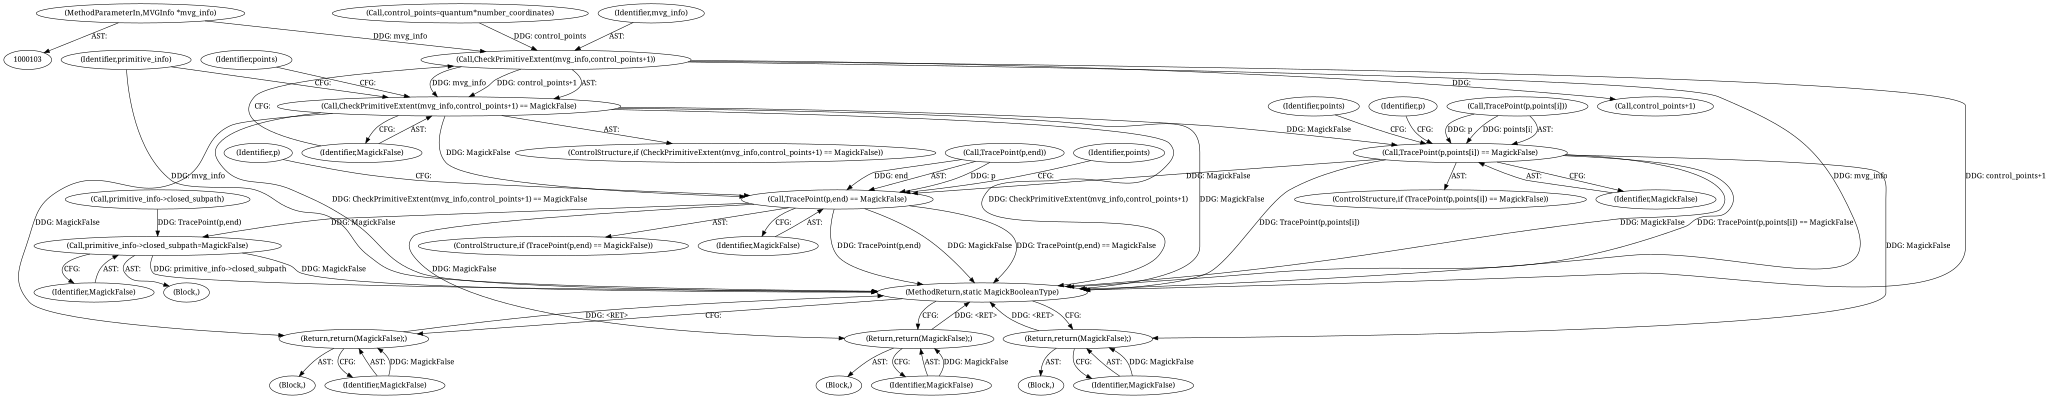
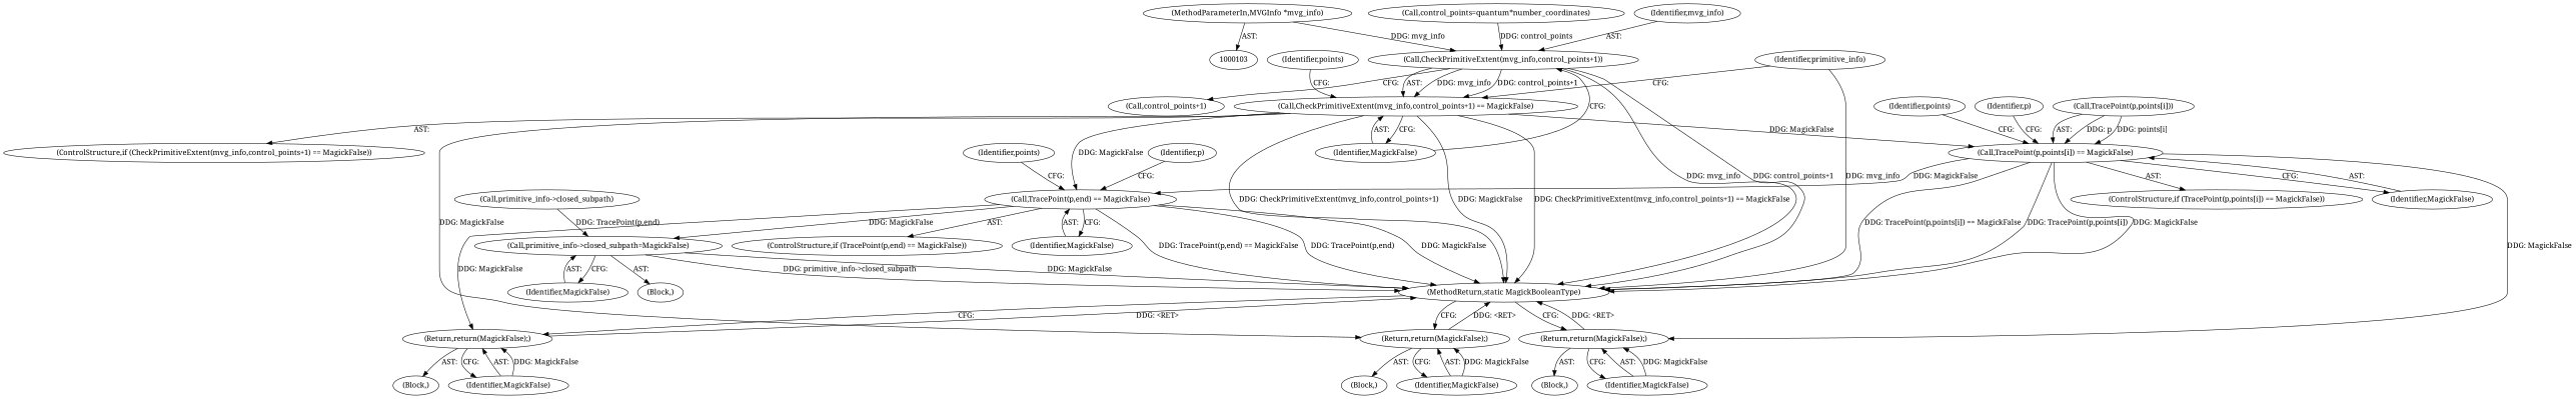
  digraph {
    fontname="Noto Serif"
    node [fontname="Noto Serif"]
    edge [fontname="Noto Serif"]
    n1 [label="(MethodParameterIn,MVGInfo *mvg_info)"]
    n2 [label="(Call,CheckPrimitiveExtent(mvg_info,control_points+1))"]
    1000103
    n4 [label="(MethodReturn,static MagickBooleanType)"]
    n5 [label="(Call,CheckPrimitiveExtent(mvg_info,control_points+1) == MagickFalse)"]
    n6 [label="(Call,control_points+1)"]
    n7 [label="(Return,return(MagickFalse);)"]
    n8 [label="(Return,return(MagickFalse);)"]
    n9 [label="(Return,return(MagickFalse);)"]
    n10 [label="(Call,TracePoint(p,points[i]) == MagickFalse)"]
    n11 [label="(Call,TracePoint(p,end) == MagickFalse)"]
    n12 [label="(Identifier,MagickFalse)"]
    n13 [label="(ControlStructure,if (CheckPrimitiveExtent(mvg_info,control_points+1) == MagickFalse))"]
    n14 [label="(Block,)"]
    n15 [label="(Identifier,MagickFalse)"]
    n16 [label="(ControlStructure,if (TracePoint(p,points[i]) == MagickFalse))"]
    n17 [label="(Identifier,MagickFalse)"]
    n18 [label="(Call,primitive_info->closed_subpath=MagickFalse)"]
    n19 [label="(ControlStructure,if (TracePoint(p,end) == MagickFalse))"]
    n20 [label="(Identifier,MagickFalse)"]
    n21 [label="(Block,)"]
    n22 [label="(Identifier,MagickFalse)"]
    n23 [label="(Block,)"]
    n24 [label="(Identifier,MagickFalse)"]
    n25 [label="(Block,)"]
    n26 [label="(Identifier,MagickFalse)"]
    n27 [label="(Call,control_points=quantum*number_coordinates)"]
    n28 [label="(Identifier,p)"]
-   n29 [label="(Call,TracePoint(p,end))"]
    n30 [label="(Call,TracePoint(p,points[i]))"]
    n31 [label="(Identifier,points)"]
    n32 [label="(Identifier,mvg_info)"]
    n33 [label="(Call,primitive_info->closed_subpath)"]
    n34 [label="(Identifier,points)"]
    n35 [label="(Identifier,primitive_info)"]
    n36 [label="(Identifier,p)"]
    n37 [label="(Identifier,points)"]
    n1 -> n2 [label="DDG: mvg_info"]
    n1 -> 1000103 [label="AST: "]
    n2 -> n4 [label="DDG: mvg_info"]
    n2 -> n4 [label="DDG: control_points+1"]
    n2 -> n5 [label="AST: "]
    n2 -> n5 [label="DDG: mvg_info"]
    n2 -> n5 [label="DDG: control_points+1"]
-   n2 -> n6 [label="DDG: "]
+   n2 -> n6 [label="CFG: "]
    n4 -> n7 [label="CFG: "]
    n4 -> n8 [label="CFG: "]
    n4 -> n9 [label="CFG: "]
    n5 -> n4 [label="DDG: CheckPrimitiveExtent(mvg_info,control_points+1) == MagickFalse"]
    n5 -> n4 [label="DDG: CheckPrimitiveExtent(mvg_info,control_points+1)"]
    n5 -> n4 [label="DDG: MagickFalse"]
    n5 -> n7 [label="DDG: MagickFalse"]
    n5 -> n10 [label="DDG: MagickFalse"]
    n5 -> n11 [label="DDG: MagickFalse"]
    n5 -> n12 [label="CFG: "]
    n5 -> n13 [label="AST: "]
    n7 -> n4 [label="DDG: <RET>"]
    n7 -> n14 [label="AST: "]
    n7 -> n15 [label="CFG: "]
    n8 -> n4 [label="DDG: <RET>"]
    n8 -> n21 [label="AST: "]
    n8 -> n22 [label="CFG: "]
    n9 -> n4 [label="DDG: <RET>"]
    n9 -> n23 [label="AST: "]
    n9 -> n24 [label="CFG: "]
    n10 -> n4 [label="DDG: TracePoint(p,points[i])"]
    n10 -> n4 [label="DDG: MagickFalse"]
    n10 -> n4 [label="DDG: TracePoint(p,points[i]) == MagickFalse"]
    n10 -> n8 [label="DDG: MagickFalse"]
    n10 -> n11 [label="DDG: MagickFalse"]
    n10 -> n16 [label="AST: "]
    n10 -> n17 [label="CFG: "]
    n11 -> n4 [label="DDG: MagickFalse"]
    n11 -> n4 [label="DDG: TracePoint(p,end) == MagickFalse"]
    n11 -> n4 [label="DDG: TracePoint(p,end)"]
    n11 -> n9 [label="DDG: MagickFalse"]
    n11 -> n18 [label="DDG: MagickFalse"]
    n11 -> n19 [label="AST: "]
    n11 -> n20 [label="CFG: "]
    n12 -> n2 [label="CFG: "]
    n12 -> n5 [label="AST: "]
    n15 -> n7 [label="AST: "]
    n15 -> n7 [label="DDG: MagickFalse"]
    n17 -> n10 [label="AST: "]
    n18 -> n4 [label="DDG: MagickFalse"]
    n18 -> n4 [label="DDG: primitive_info->closed_subpath"]
    n18 -> n25 [label="AST: "]
    n18 -> n26 [label="CFG: "]
    n20 -> n11 [label="AST: "]
    n22 -> n8 [label="AST: "]
    n22 -> n8 [label="DDG: MagickFalse"]
    n24 -> n9 [label="AST: "]
    n24 -> n9 [label="DDG: MagickFalse"]
    n26 -> n18 [label="AST: "]
    n27 -> n2 [label="DDG: control_points"]
    n28 -> n10 [label="CFG: "]
-   n29 -> n11 [label="AST: "]
-   n29 -> n11 [label="DDG: p"]
-   n29 -> n11 [label="DDG: end"]
    n30 -> n10 [label="AST: "]
    n30 -> n10 [label="DDG: p"]
    n30 -> n10 [label="DDG: points[i]"]
    n31 -> n10 [label="CFG: "]
    n32 -> n2 [label="AST: "]
    n33 -> n18 [label="DDG: TracePoint(p,end)"]
    n34 -> n11 [label="CFG: "]
    n35 -> n4 [label="DDG: mvg_info"]
    n35 -> n5 [label="CFG: "]
    n36 -> n11 [label="CFG: "]
    n37 -> n5 [label="CFG: "]
  }
